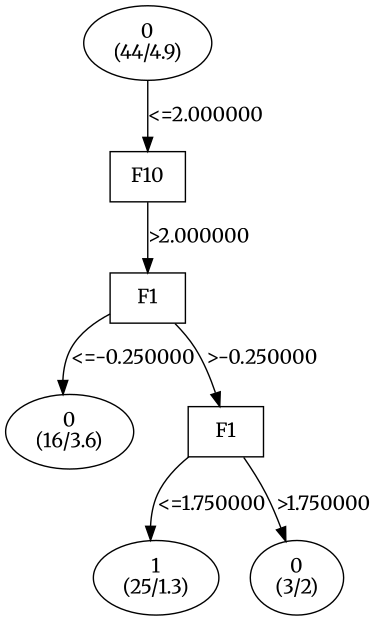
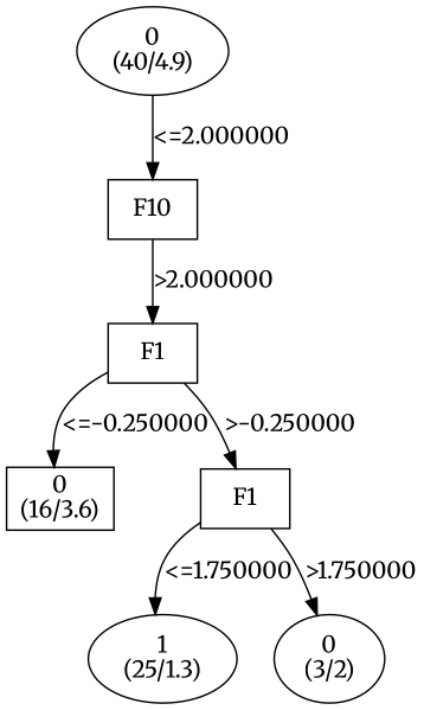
  digraph {
    fontname=Merriweather
    node [fontname=Merriweather shape=ellipse]
    edge [fontname=Merriweather]
    n1 [label="F10\n" shape=box]
    n2 [label="F1\n" shape=box]
-   n3 [label="0\n(44/4.9)"]
-   n4 [label="0\n(16/3.6)"]
+   n3 [label="0\n(40/4.9)"]
+   n4 [label="0\n(16/3.6)" shape=box]
    n5 [label="F1\n" shape=box]
    n6 [label="1\n(25/1.3)"]
    n7 [label="0\n(3/2)"]
    n1 -> n2 [label=">2.000000"]
    n2 -> n4 [label="<=-0.250000"]
    n2 -> n5 [label=">-0.250000"]
    n3 -> n1 [label="<=2.000000"]
    n5 -> n6 [label="<=1.750000"]
    n5 -> n7 [label=">1.750000"]
  }
